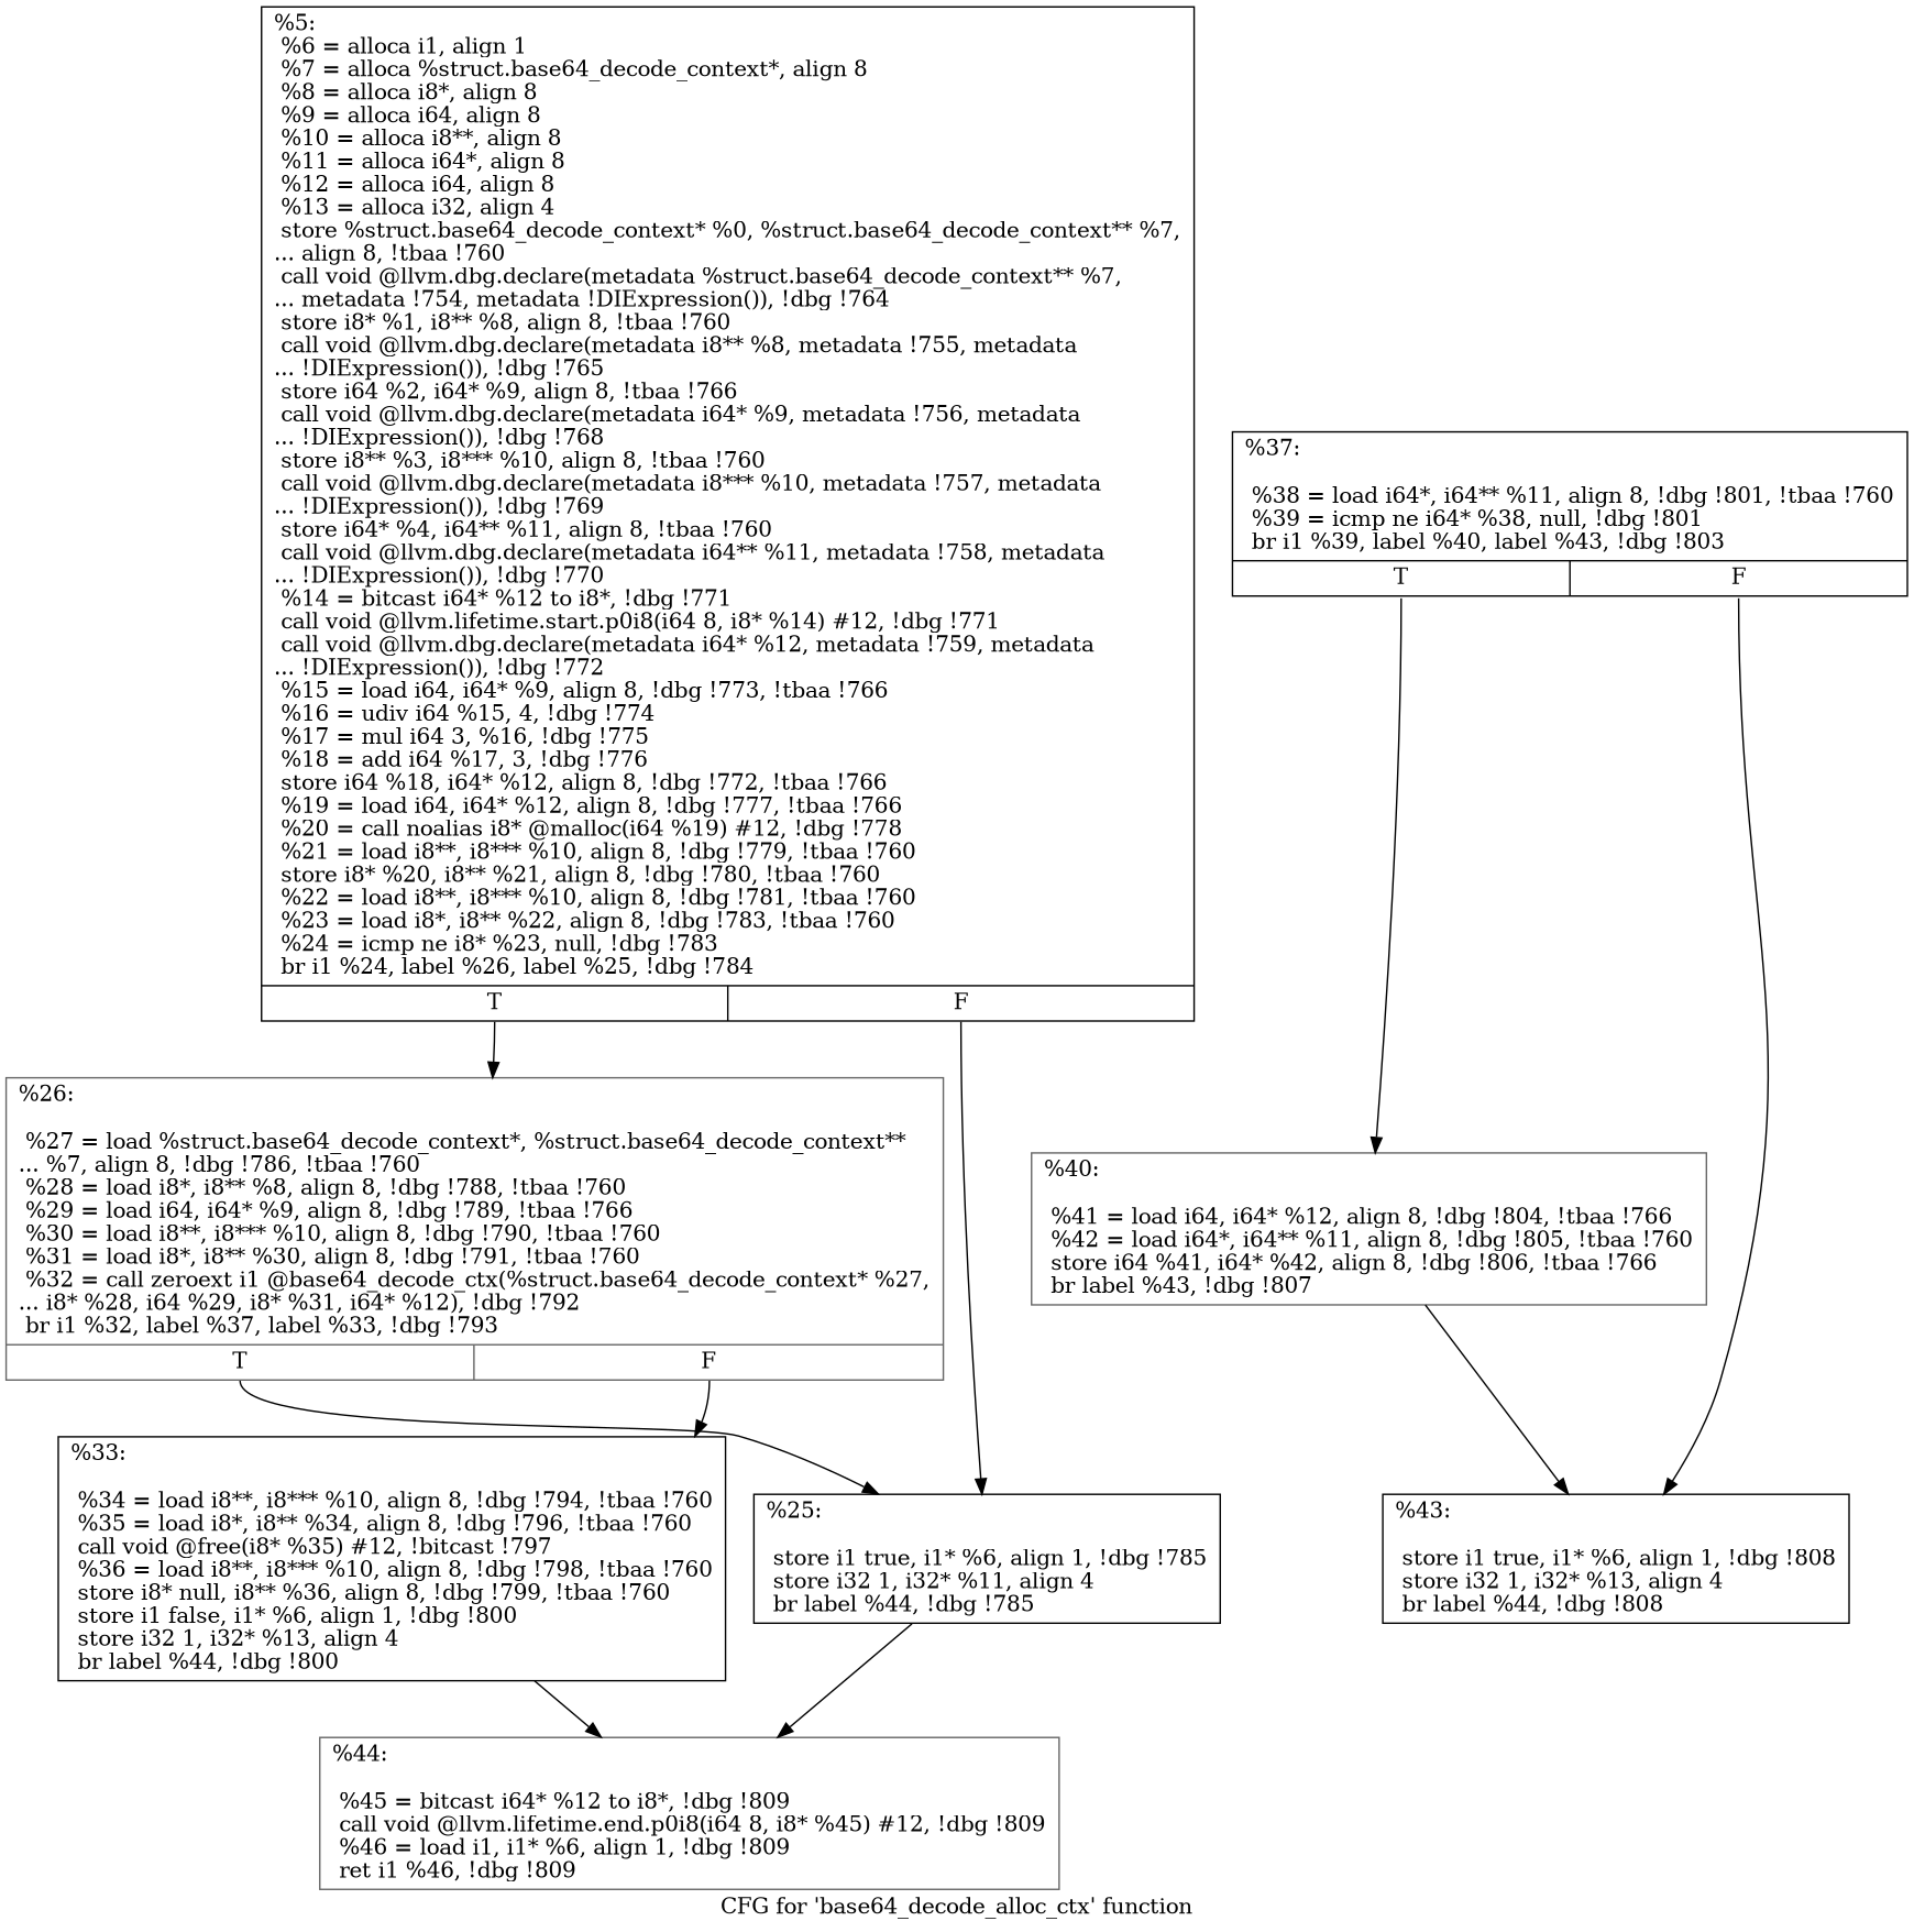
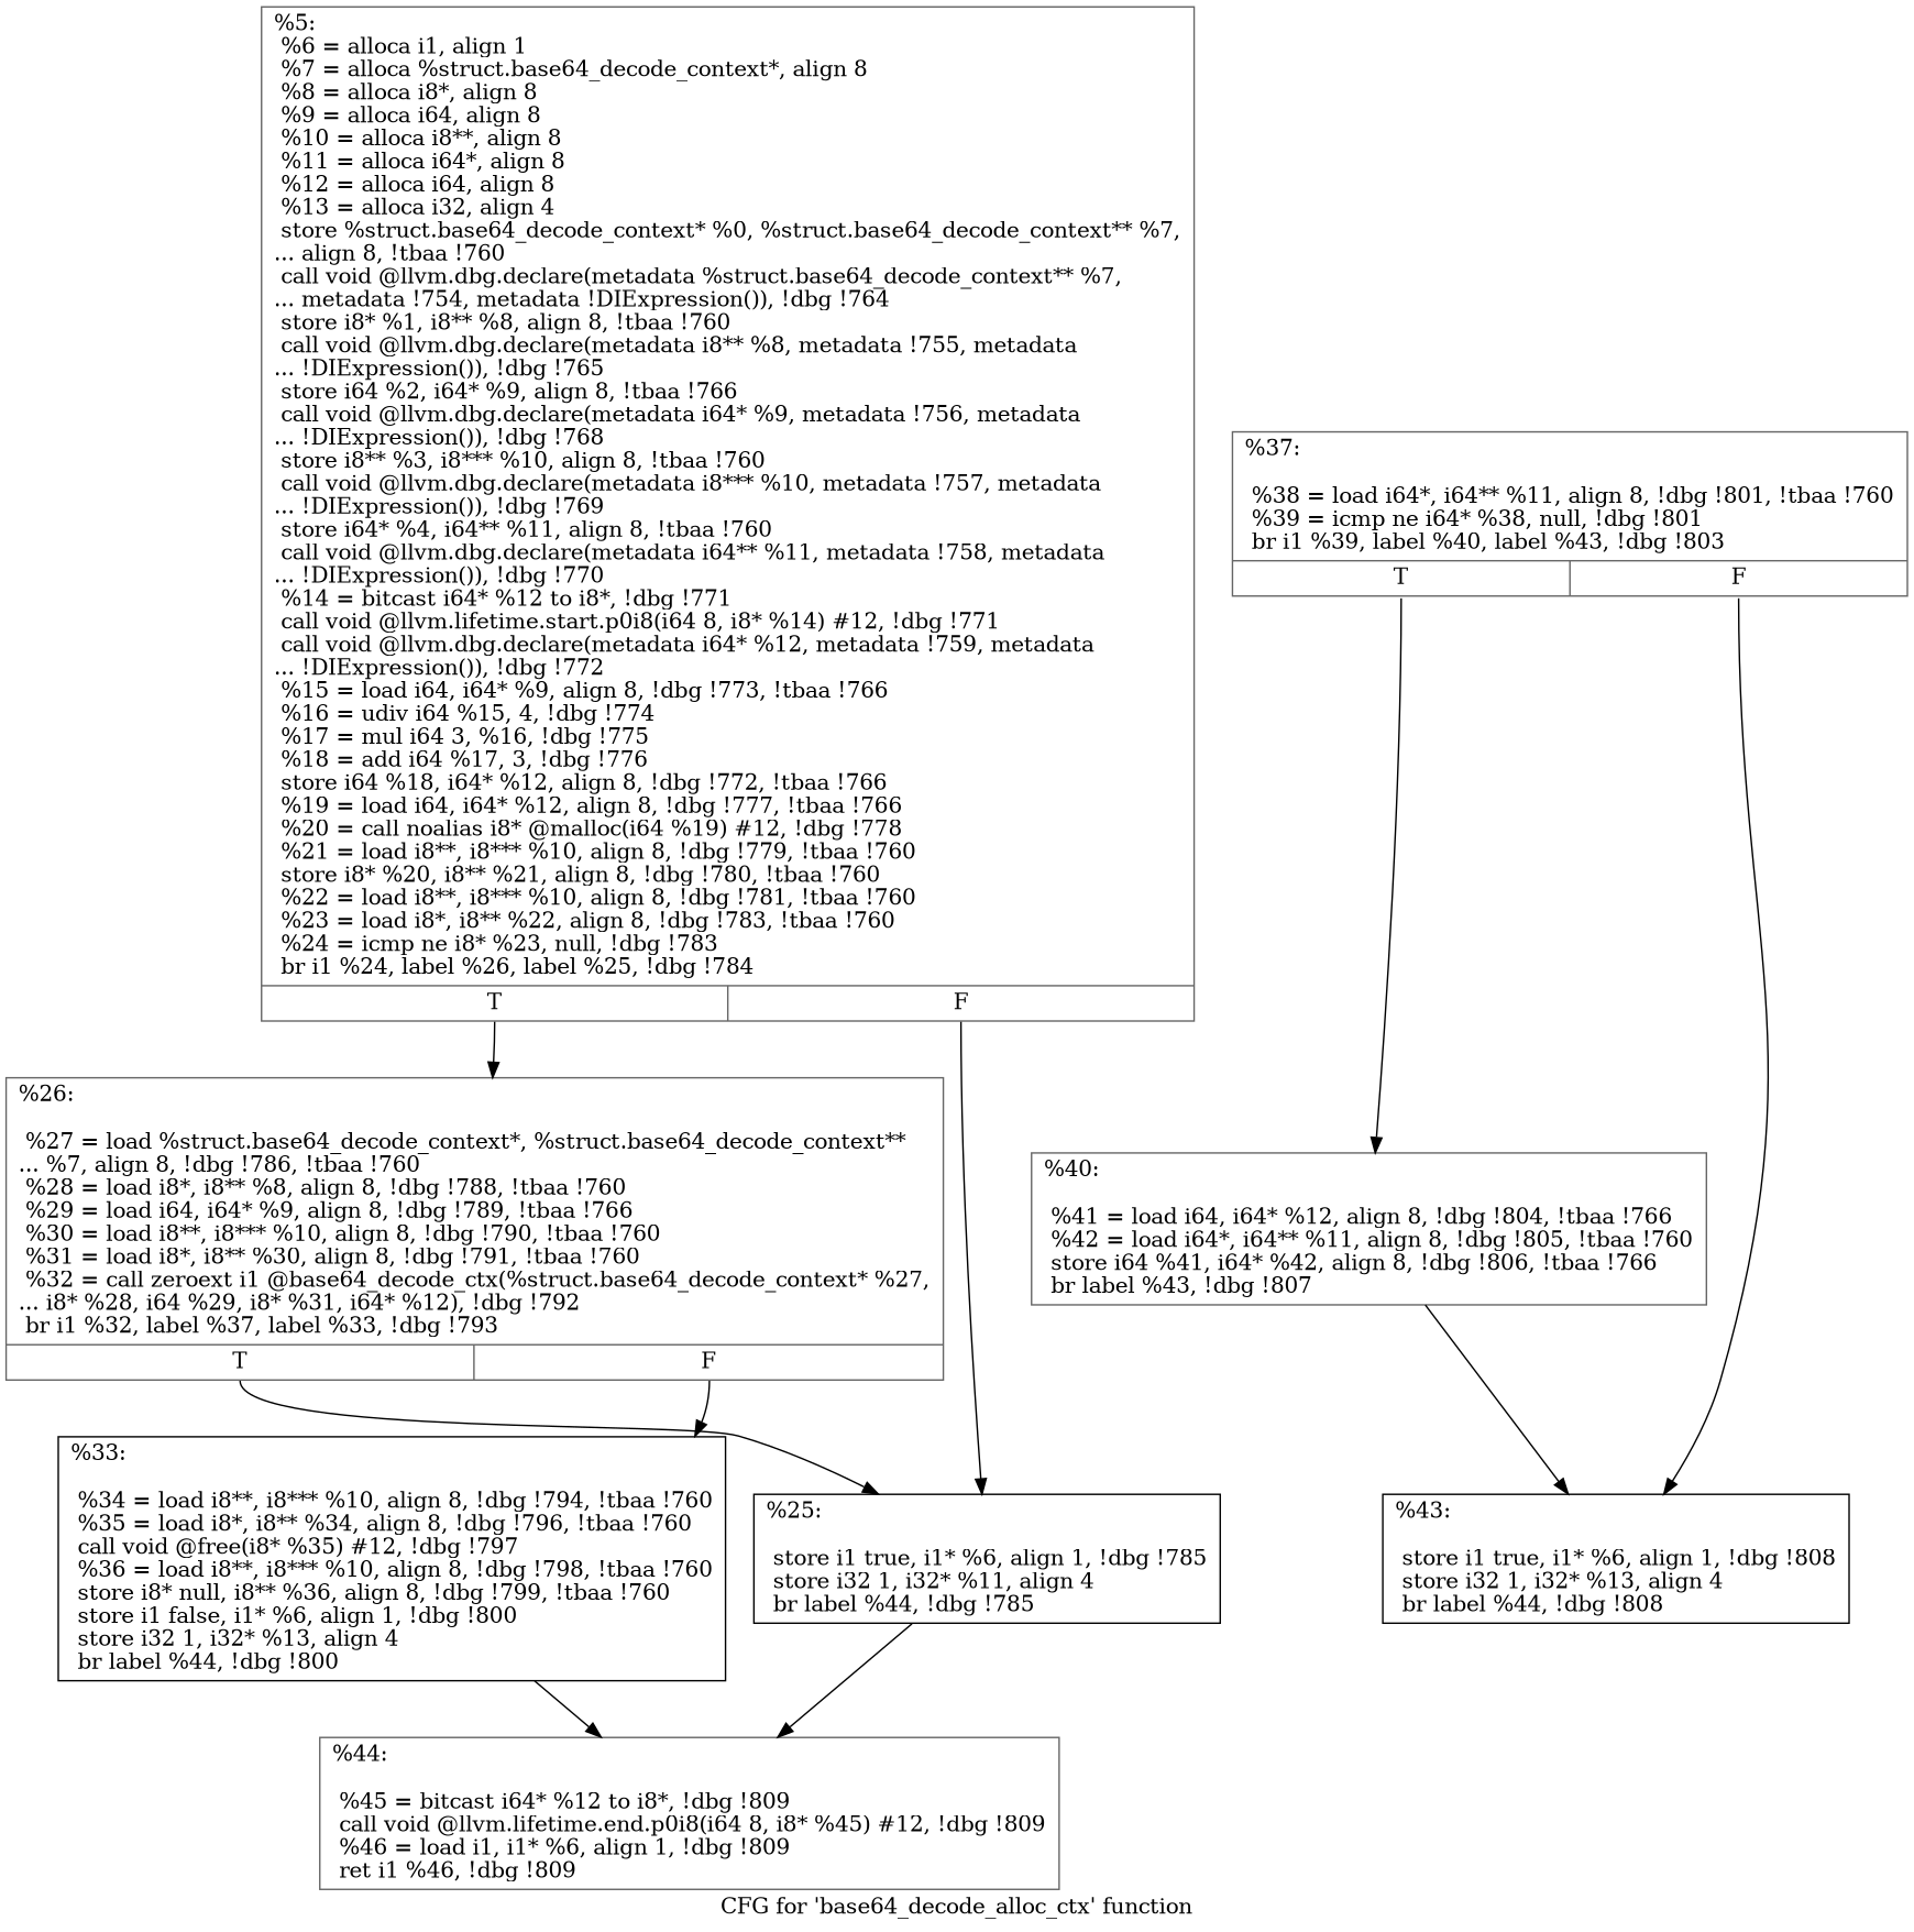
  digraph {
    label="CFG for 'base64_decode_alloc_ctx' function"
    node [color=black shape=record]
-   n1 [label="{%5:\l  %6 = alloca i1, align 1\l  %7 = alloca %struct.base64_decode_context*, align 8\l  %8 = alloca i8*, align 8\l  %9 = alloca i64, align 8\l  %10 = alloca i8**, align 8\l  %11 = alloca i64*, align 8\l  %12 = alloca i64, align 8\l  %13 = alloca i32, align 4\l  store %struct.base64_decode_context* %0, %struct.base64_decode_context** %7,\l... align 8, !tbaa !760\l  call void @llvm.dbg.declare(metadata %struct.base64_decode_context** %7,\l... metadata !754, metadata !DIExpression()), !dbg !764\l  store i8* %1, i8** %8, align 8, !tbaa !760\l  call void @llvm.dbg.declare(metadata i8** %8, metadata !755, metadata\l... !DIExpression()), !dbg !765\l  store i64 %2, i64* %9, align 8, !tbaa !766\l  call void @llvm.dbg.declare(metadata i64* %9, metadata !756, metadata\l... !DIExpression()), !dbg !768\l  store i8** %3, i8*** %10, align 8, !tbaa !760\l  call void @llvm.dbg.declare(metadata i8*** %10, metadata !757, metadata\l... !DIExpression()), !dbg !769\l  store i64* %4, i64** %11, align 8, !tbaa !760\l  call void @llvm.dbg.declare(metadata i64** %11, metadata !758, metadata\l... !DIExpression()), !dbg !770\l  %14 = bitcast i64* %12 to i8*, !dbg !771\l  call void @llvm.lifetime.start.p0i8(i64 8, i8* %14) #12, !dbg !771\l  call void @llvm.dbg.declare(metadata i64* %12, metadata !759, metadata\l... !DIExpression()), !dbg !772\l  %15 = load i64, i64* %9, align 8, !dbg !773, !tbaa !766\l  %16 = udiv i64 %15, 4, !dbg !774\l  %17 = mul i64 3, %16, !dbg !775\l  %18 = add i64 %17, 3, !dbg !776\l  store i64 %18, i64* %12, align 8, !dbg !772, !tbaa !766\l  %19 = load i64, i64* %12, align 8, !dbg !777, !tbaa !766\l  %20 = call noalias i8* @malloc(i64 %19) #12, !dbg !778\l  %21 = load i8**, i8*** %10, align 8, !dbg !779, !tbaa !760\l  store i8* %20, i8** %21, align 8, !dbg !780, !tbaa !760\l  %22 = load i8**, i8*** %10, align 8, !dbg !781, !tbaa !760\l  %23 = load i8*, i8** %22, align 8, !dbg !783, !tbaa !760\l  %24 = icmp ne i8* %23, null, !dbg !783\l  br i1 %24, label %26, label %25, !dbg !784\l|{<s0>T|<s1>F}}"]
+   n1 [color=gray40 label="{%5:\l  %6 = alloca i1, align 1\l  %7 = alloca %struct.base64_decode_context*, align 8\l  %8 = alloca i8*, align 8\l  %9 = alloca i64, align 8\l  %10 = alloca i8**, align 8\l  %11 = alloca i64*, align 8\l  %12 = alloca i64, align 8\l  %13 = alloca i32, align 4\l  store %struct.base64_decode_context* %0, %struct.base64_decode_context** %7,\l... align 8, !tbaa !760\l  call void @llvm.dbg.declare(metadata %struct.base64_decode_context** %7,\l... metadata !754, metadata !DIExpression()), !dbg !764\l  store i8* %1, i8** %8, align 8, !tbaa !760\l  call void @llvm.dbg.declare(metadata i8** %8, metadata !755, metadata\l... !DIExpression()), !dbg !765\l  store i64 %2, i64* %9, align 8, !tbaa !766\l  call void @llvm.dbg.declare(metadata i64* %9, metadata !756, metadata\l... !DIExpression()), !dbg !768\l  store i8** %3, i8*** %10, align 8, !tbaa !760\l  call void @llvm.dbg.declare(metadata i8*** %10, metadata !757, metadata\l... !DIExpression()), !dbg !769\l  store i64* %4, i64** %11, align 8, !tbaa !760\l  call void @llvm.dbg.declare(metadata i64** %11, metadata !758, metadata\l... !DIExpression()), !dbg !770\l  %14 = bitcast i64* %12 to i8*, !dbg !771\l  call void @llvm.lifetime.start.p0i8(i64 8, i8* %14) #12, !dbg !771\l  call void @llvm.dbg.declare(metadata i64* %12, metadata !759, metadata\l... !DIExpression()), !dbg !772\l  %15 = load i64, i64* %9, align 8, !dbg !773, !tbaa !766\l  %16 = udiv i64 %15, 4, !dbg !774\l  %17 = mul i64 3, %16, !dbg !775\l  %18 = add i64 %17, 3, !dbg !776\l  store i64 %18, i64* %12, align 8, !dbg !772, !tbaa !766\l  %19 = load i64, i64* %12, align 8, !dbg !777, !tbaa !766\l  %20 = call noalias i8* @malloc(i64 %19) #12, !dbg !778\l  %21 = load i8**, i8*** %10, align 8, !dbg !779, !tbaa !760\l  store i8* %20, i8** %21, align 8, !dbg !780, !tbaa !760\l  %22 = load i8**, i8*** %10, align 8, !dbg !781, !tbaa !760\l  %23 = load i8*, i8** %22, align 8, !dbg !783, !tbaa !760\l  %24 = icmp ne i8* %23, null, !dbg !783\l  br i1 %24, label %26, label %25, !dbg !784\l|{<s0>T|<s1>F}}"]
    n2 [color=gray40 label="{%26:\l\l  %27 = load %struct.base64_decode_context*, %struct.base64_decode_context**\l... %7, align 8, !dbg !786, !tbaa !760\l  %28 = load i8*, i8** %8, align 8, !dbg !788, !tbaa !760\l  %29 = load i64, i64* %9, align 8, !dbg !789, !tbaa !766\l  %30 = load i8**, i8*** %10, align 8, !dbg !790, !tbaa !760\l  %31 = load i8*, i8** %30, align 8, !dbg !791, !tbaa !760\l  %32 = call zeroext i1 @base64_decode_ctx(%struct.base64_decode_context* %27,\l... i8* %28, i64 %29, i8* %31, i64* %12), !dbg !792\l  br i1 %32, label %37, label %33, !dbg !793\l|{<s0>T|<s1>F}}"]
    n3 [label="{%25:\l\l  store i1 true, i1* %6, align 1, !dbg !785\l  store i32 1, i32* %11, align 4\l  br label %44, !dbg !785\l}"]
-   n4 [label="{%33:\l\l  %34 = load i8**, i8*** %10, align 8, !dbg !794, !tbaa !760\l  %35 = load i8*, i8** %34, align 8, !dbg !796, !tbaa !760\l  call void @free(i8* %35) #12, !bitcast !797\l  %36 = load i8**, i8*** %10, align 8, !dbg !798, !tbaa !760\l  store i8* null, i8** %36, align 8, !dbg !799, !tbaa !760\l  store i1 false, i1* %6, align 1, !dbg !800\l  store i32 1, i32* %13, align 4\l  br label %44, !dbg !800\l}"]
+   n4 [label="{%33:\l\l  %34 = load i8**, i8*** %10, align 8, !dbg !794, !tbaa !760\l  %35 = load i8*, i8** %34, align 8, !dbg !796, !tbaa !760\l  call void @free(i8* %35) #12, !dbg !797\l  %36 = load i8**, i8*** %10, align 8, !dbg !798, !tbaa !760\l  store i8* null, i8** %36, align 8, !dbg !799, !tbaa !760\l  store i1 false, i1* %6, align 1, !dbg !800\l  store i32 1, i32* %13, align 4\l  br label %44, !dbg !800\l}"]
    n5 [color=gray40 label="{%44:\l\l  %45 = bitcast i64* %12 to i8*, !dbg !809\l  call void @llvm.lifetime.end.p0i8(i64 8, i8* %45) #12, !dbg !809\l  %46 = load i1, i1* %6, align 1, !dbg !809\l  ret i1 %46, !dbg !809\l}"]
-   n6 [label="{%37:\l\l  %38 = load i64*, i64** %11, align 8, !dbg !801, !tbaa !760\l  %39 = icmp ne i64* %38, null, !dbg !801\l  br i1 %39, label %40, label %43, !dbg !803\l|{<s0>T|<s1>F}}"]
+   n6 [color=gray40 label="{%37:\l\l  %38 = load i64*, i64** %11, align 8, !dbg !801, !tbaa !760\l  %39 = icmp ne i64* %38, null, !dbg !801\l  br i1 %39, label %40, label %43, !dbg !803\l|{<s0>T|<s1>F}}"]
    n7 [color=gray40 label="{%40:\l\l  %41 = load i64, i64* %12, align 8, !dbg !804, !tbaa !766\l  %42 = load i64*, i64** %11, align 8, !dbg !805, !tbaa !760\l  store i64 %41, i64* %42, align 8, !dbg !806, !tbaa !766\l  br label %43, !dbg !807\l}"]
    n8 [label="{%43:\l\l  store i1 true, i1* %6, align 1, !dbg !808\l  store i32 1, i32* %13, align 4\l  br label %44, !dbg !808\l}"]
    n1 -> n2 [tailport=s0]
    n1 -> n3 [tailport=s1]
    n2 -> n3 [tailport=s0]
    n2 -> n4 [tailport=s1]
    n3 -> n5
    n4 -> n5
    n6 -> n7 [tailport=s0]
    n6 -> n8 [tailport=s1]
    n7 -> n8
  }
